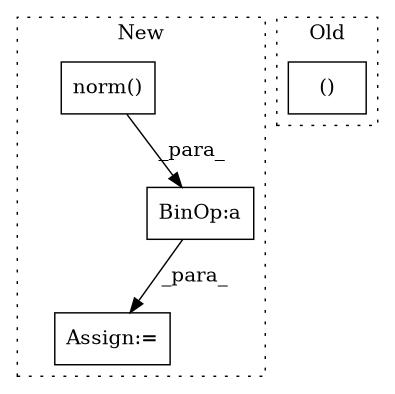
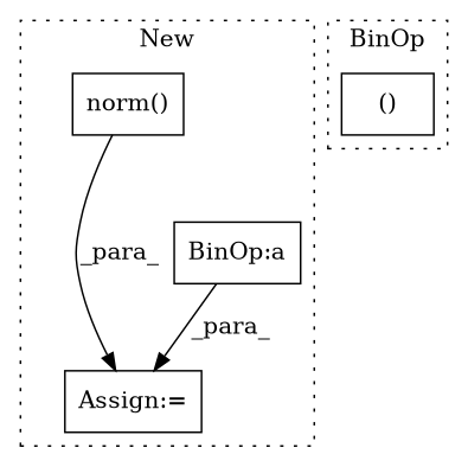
  digraph {
    node [l=3 shape=box]
    n1 [a=75 l="10,1" label="norm()" s="5244,5255"]
    n2 [a=68 label="Assign:=" s=5405]
    n3 [a=82 label="BinOp:a" s=5410]
    n4 [a=54 l=9 label="()" s=3808]
    subgraph cluster_1 {
      label=New
      style=dotted
      n1
      n2
      n3
    }
    subgraph cluster_2 {
-     label=Old
+     label=BinOp
      style=dotted
      n4
    }
-   n1 -> n3 [label=_para_]
+   n1 -> n2 [label=_para_]
    n3 -> n2 [label=_para_]
  }
